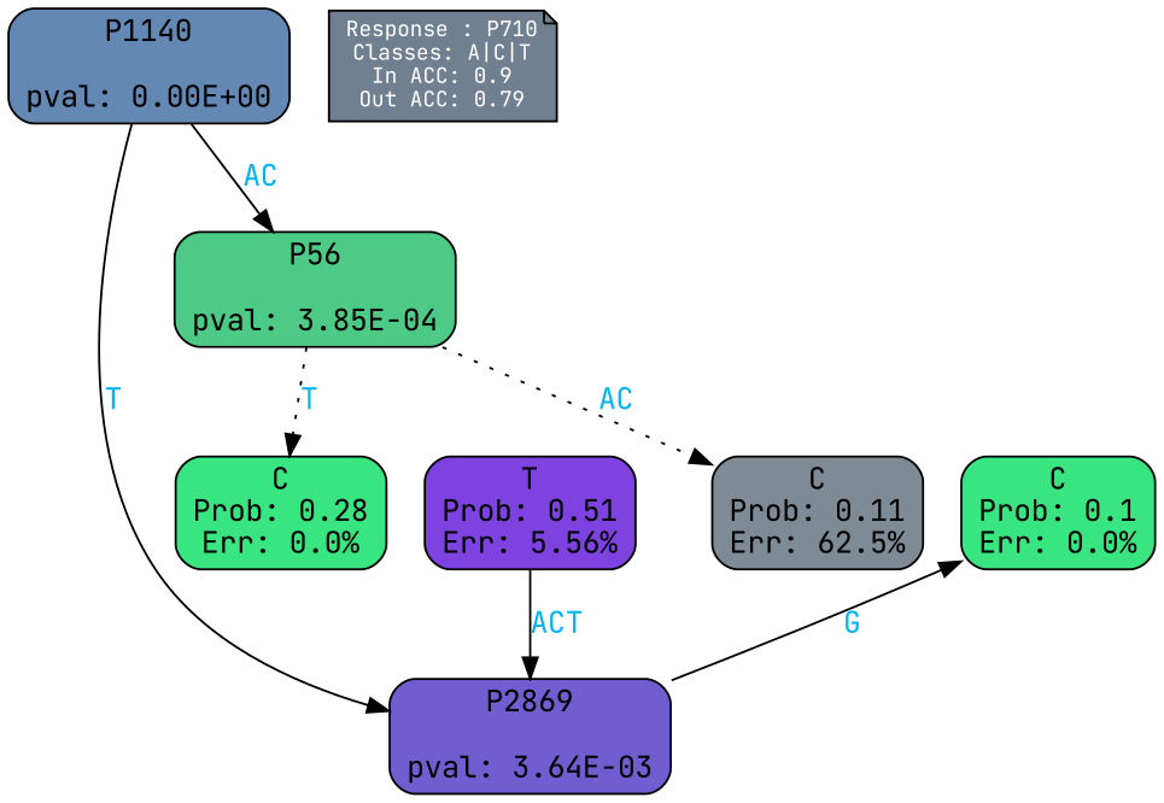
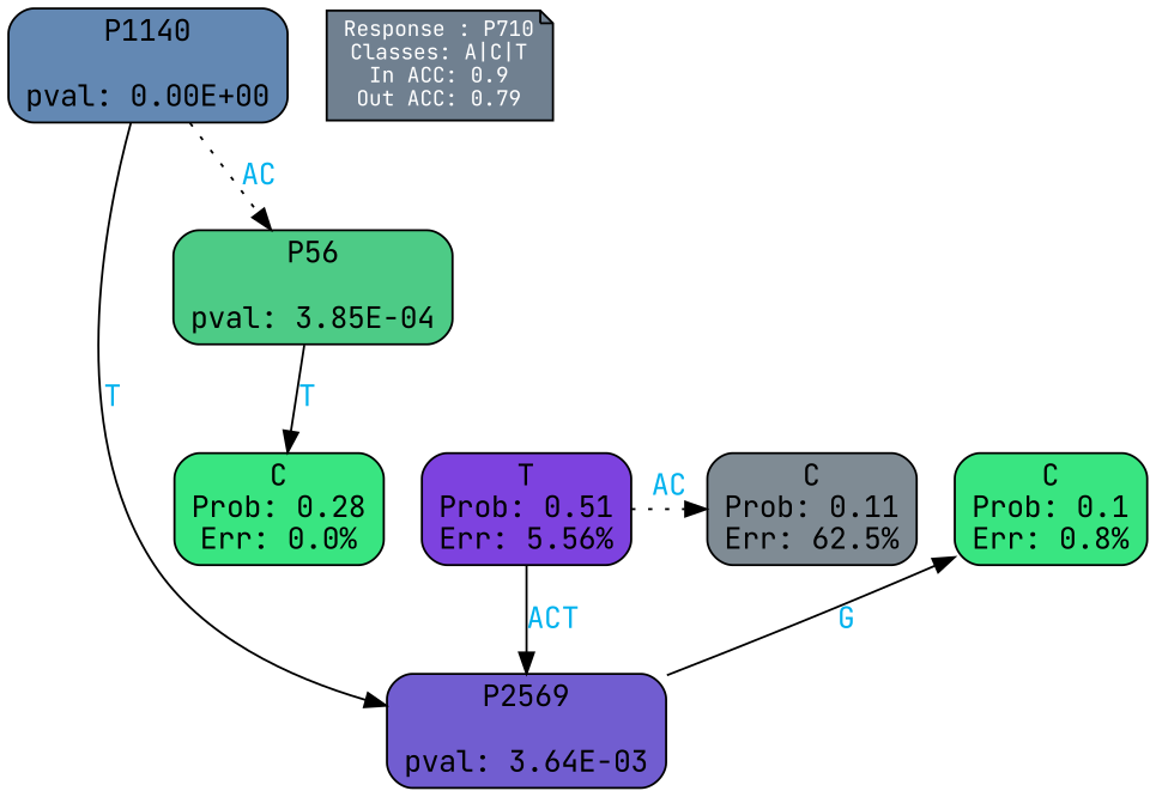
  digraph {
    fontname="JetBrains Mono"
    ranksep=equally
    splines=polylines
    node [color=black fillcolor="#39e581" fontname="JetBrains Mono" shape=box style="filled, rounded"]
    edge [fontcolor=deepskyblue2 fontname="JetBrains Mono" style=solid]
    n1 [fillcolor="#7f8b94" label="C\nProb: 0.11\nErr: 62.5%"]
    n2 [label="C\nProb: 0.28\nErr: 0.0%"]
    n3 [fillcolor="#7d42df" label="T\nProb: 0.51\nErr: 5.56%"]
-   n4 [label="C\nProb: 0.1\nErr: 0.0%"]
+   n4 [label="C\nProb: 0.1\nErr: 0.8%"]
    n5 [align=left fillcolor=slategray fontcolor=white fontsize=10 label="Response : P710\nClasses: A|C|T\nIn ACC: 0.9\nOut ACC: 0.79\n" shape=note style=filled]
    n6 [fillcolor="#6388b3" label="P1140\n\npval: 0.00E+00"]
-   n7 [fillcolor="#715dd0" label="P2869\n\npval: 3.64E-03"]
+   n7 [fillcolor="#715dd0" label="P2569\n\npval: 3.64E-03"]
    n8 [fillcolor="#4dcb86" label="P56\n\npval: 3.85E-04"]
    subgraph sub_1 {
      rank=same
      n1
      n2
      n3
      n4
    }
    subgraph sub_2 {
      rank=same
      n5
      n6
    }
    n3 -> n7 [label=ACT]
    n6 -> n7 [label=T]
-   n6 -> n8 [label=AC]
+   n6 -> n8 [label=AC style=dotted]
    n7 -> n4 [label=G]
-   n8 -> n1 [label=AC style=dotted]
-   n8 -> n2 [label=T style=dotted]
+   n3 -> n1 [label=AC style=dotted]
+   n8 -> n2 [label=T]
  }
